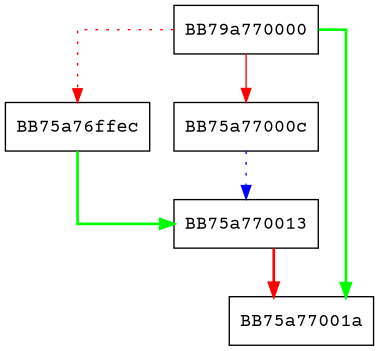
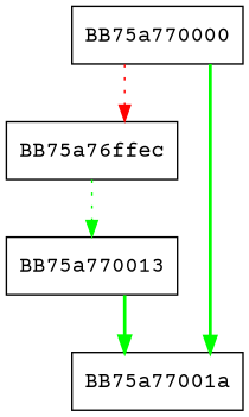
  digraph {
    fontname="Courier Prime"
    splines=ortho
    node [fontname="Courier Prime" shape=box]
    edge [color=red fontname="Courier Prime" style=bold]
    BB75a76ffec
    BB75a770013
    BB75a77001a
-   BB75a770000 [label=BB79a770000]
-   BB75a77000c
-   BB75a76ffec -> BB75a770013 [color=green]
-   BB75a770013 -> BB75a77001a
+   BB75a770000
+   BB75a76ffec -> BB75a770013 [color=green style=dotted]
+   BB75a770013 -> BB75a77001a [color=green]
    BB75a770000 -> BB75a76ffec [style=dotted]
    BB75a770000 -> BB75a77001a [color=green]
-   BB75a770000 -> BB75a77000c [style=solid]
-   BB75a77000c -> BB75a770013 [color=blue style=dotted]
  }
